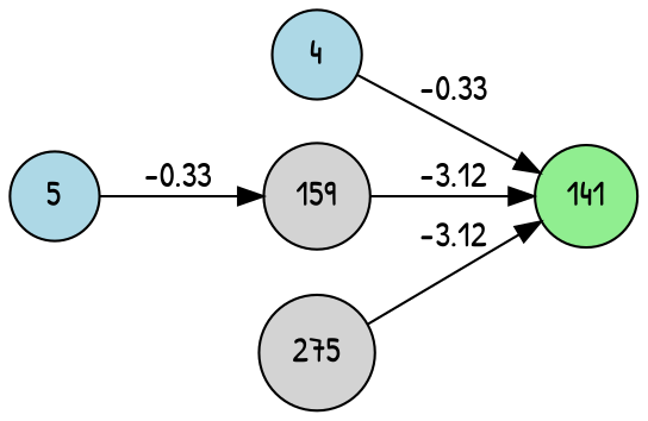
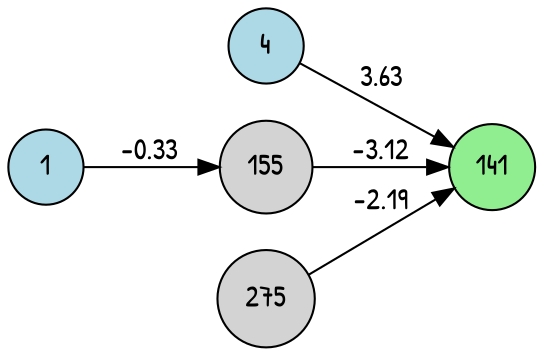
  digraph {
    fontname="Patrick Hand"
    rankdir=LR
    node [fillcolor=lightblue fontname="Patrick Hand" shape=circle style=filled]
    edge [fontname="Patrick Hand"]
    n1 [label=4]
    n2 [fillcolor=lightgreen label=141]
-   n3 [label=5]
-   n4 [fillcolor=lightgray label=159]
+   n3 [label=1]
+   n4 [fillcolor=lightgray label=155]
    n5 [fillcolor=lightgray label=275]
-   n1 -> n2 [label=-0.33]
+   n1 -> n2 [label=3.63]
    n3 -> n4 [label=-0.33]
    n4 -> n2 [label=-3.12]
-   n5 -> n2 [label=-3.12]
+   n5 -> n2 [label=-2.19]
  }
